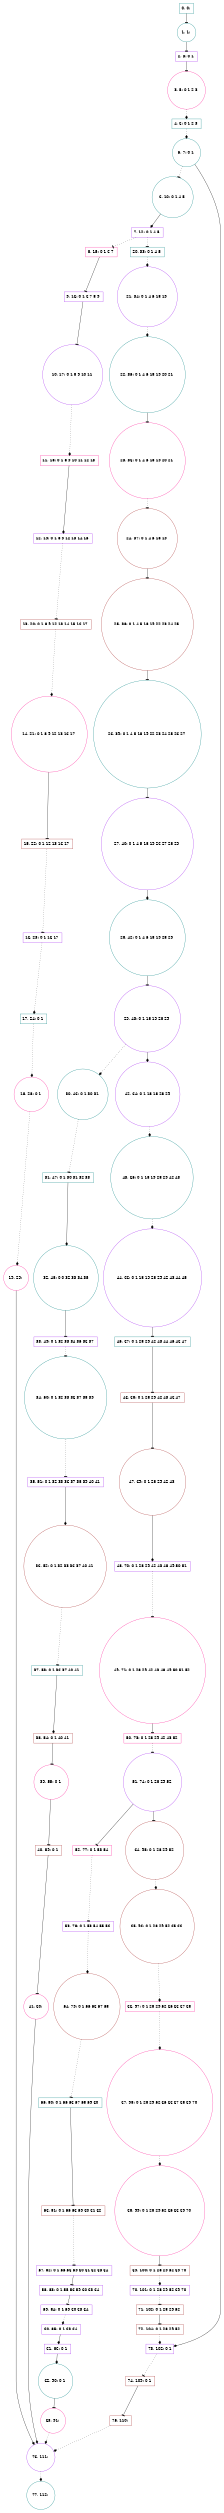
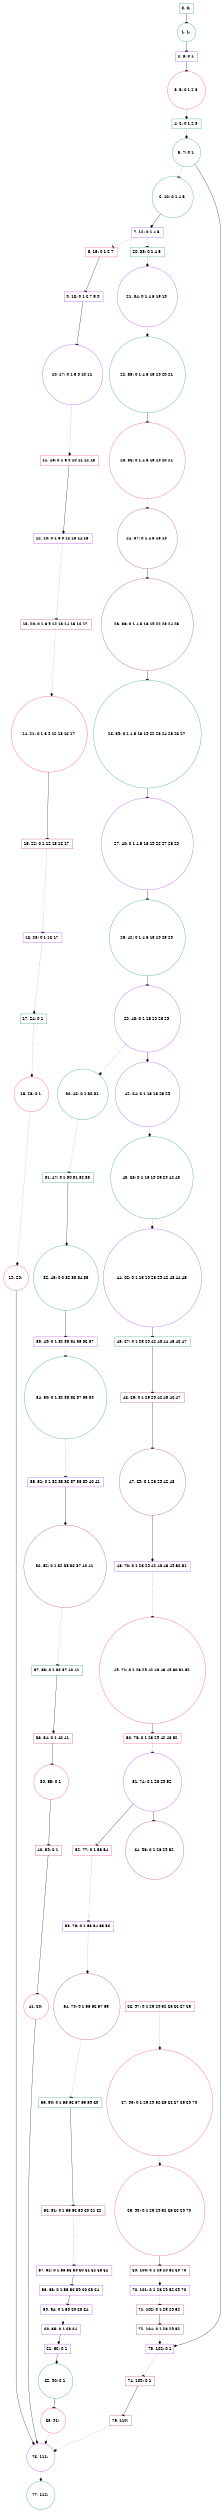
  digraph {
    fontname="DejaVu Sans"
    node [color=purple fontname="DejaVu Sans" shape=box]
    edge [arrowhead=tee fontname="DejaVu Sans" style=solid]
    n1 [color=teal label="0, 0: "]
    n2 [color=teal label="1, 1: " shape=circle]
    n3 [label="2, 3: 0 1 "]
    n4 [color=deeppink label="3, 5: 0 1 2 3 " shape=circle]
    n5 [color=teal label="4, 6: 0 1 2 3 "]
    n6 [color=teal label="5, 7: 0 1 " shape=circle]
    n7 [color=teal label="6, 10: 0 1 4 5 " shape=circle]
    n8 [label="73, 102: 0 1"]
    n9 [label="7, 12: 0 1 4 5 "]
    n10 [color=brown label="74, 109: 0 1 "]
    n11 [color=deeppink label="8, 15: 0 1 6 7 "]
    n12 [color=teal label="20, 33: 0 1 4 5 "]
    n13 [label="9, 16: 0 1 6 7 8 9 "]
    n14 [label="21, 34: 0 1 4 5 18 19 " shape=circle]
    n15 [label="10, 17: 0 1 8 9 10 11 " shape=circle]
    n16 [color=deeppink label="11, 18: 0 1 8 9 10 11 12 13 "]
    n17 [label="12, 19: 0 1 8 9 12 13 14 15 "]
    n18 [color=brown label="13, 20: 0 1 8 9 12 13 14 15 16 17 "]
    n19 [color=deeppink label="14, 21: 0 1 8 9 12 13 16 17 " shape=circle]
    n20 [color=brown label="15, 22: 0 1 12 13 16 17 "]
    n21 [label="16, 23: 0 1 16 17 "]
    n22 [color=teal label="17, 24: 0 1 "]
    n23 [color=deeppink label="18, 28: 0 1 " shape=circle]
    n24 [color=deeppink label="19, 29: " shape=circle]
    n25 [label="76, 111: " shape=circle]
    n26 [color=teal label="77, 112: " shape=circle]
    n27 [color=teal label="22, 35: 0 1 4 5 18 19 20 21 " shape=circle]
    n28 [color=deeppink label="23, 36: 0 1 4 5 18 19 20 21 " shape=circle]
    n29 [color=brown label="24, 37: 0 1 4 5 18 19 " shape=circle]
    n30 [color=brown label="25, 38: 0 1 4 5 18 19 22 23 24 25 " shape=circle]
    n31 [color=teal label="26, 39: 0 1 4 5 18 19 22 23 24 25 26 27 " shape=circle]
    n32 [label="27, 40: 0 1 4 5 18 19 26 27 28 29 " shape=circle]
    n33 [color=teal label="28, 42: 0 1 4 5 18 19 28 29 " shape=circle]
    n34 [label="29, 43: 0 1 18 19 28 29 " shape=circle]
    n35 [color=teal label="30, 46: 0 1 30 31 " shape=circle]
    n36 [label="42, 64: 0 1 18 18 28 29" shape=circle]
    n37 [color=teal label="31, 47: 0 1 30 31 32 33 "]
    n38 [color=teal label="43, 65: 0 1 18 19 28 29 42 43 " shape=circle]
    n39 [color=teal label="32, 48: 0 0 32 33 34 35" shape=circle]
    n40 [label="33, 49: 0 1 32 33 34 35 36 37 "]
    n41 [color=teal label="34, 50: 0 1 32 33 36 37 38 39 " shape=circle]
    n42 [label="35, 51: 0 1 32 33 36 37 38 39 40 41 "]
    n43 [color=brown label="36, 52: 0 1 32 33 36 37 40 41 " shape=circle]
    n44 [color=teal label="37, 53: 0 1 36 37 40 41 "]
    n45 [color=brown label="38, 54: 0 1 40 41 "]
    n46 [color=deeppink label="39, 55: 0 1 " shape=circle]
    n47 [color=brown label="40, 59: 0 1 "]
    n48 [color=deeppink label="41, 60: " shape=circle]
    n49 [label="44, 66: 0 1 18 19 28 29 42 43 44 45 " shape=circle]
    n50 [color=teal label="45, 67: 0 1 28 29 42 43 44 45 46 47 "]
    n51 [color=brown label="46, 68: 0 1 28 29 42 43 46 47 "]
    n52 [color=brown label="47, 69: 0 1 28 29 42 43 " shape=circle]
    n53 [label="48, 70: 0 1 28 29 42 43 48 49 50 51 "]
    n54 [color=deeppink label="49, 71: 0 1 28 29 42 43 48 49 50 51 52 " shape=circle]
    n55 [color=deeppink label="50, 73: 0 1 28 29 42 43 52 "]
    n56 [label="51, 74: 0 1 28 29 52 " shape=circle]
    n57 [color=deeppink label="52, 77: 0 1 53 54 "]
    n58 [color=brown label="64, 95: 0 1 28 29 52 " shape=circle]
    n59 [label="53, 78: 0 1 53 54 55 56 "]
-   n60 [color=brown label="65, 96: 0 1 28 29 52 65 66 " shape=circle]
    n61 [color=brown label="54, 79: 0 1 55 56 57 58 " shape=circle]
    n62 [color=teal label="55, 80: 0 1 55 56 57 58 59 60 "]
    n63 [color=brown label="56, 81: 0 1 55 56 59 60 61 62 "]
    n64 [label="57, 82: 0 1 55 56 59 60 61 62 63 64 "]
    n65 [label="58, 83: 0 1 55 56 59 60 63 64 "]
    n66 [label="59, 84: 0 1 59 60 63 64 "]
    n67 [label="60, 85: 0 1 63 64 "]
    n68 [label="61, 86: 0 1 "]
    n69 [color=teal label="62, 90: 0 1 " shape=circle]
    n70 [color=deeppink label="63, 91: " shape=circle]
    n71 [color=deeppink label="66, 97: 0 1 28 29 52 65 66 67 68 "]
    n72 [color=deeppink label="67, 98: 0 1 28 29 52 65 66 67 68 69 70 " shape=circle]
    n73 [color=deeppink label="68, 99: 0 1 28 29 52 65 66 69 70 " shape=circle]
    n74 [color=brown label="69, 100: 0 1 28 29 52 69 70 "]
    n75 [label="70, 101: 0 1 28 29 52 69 70 "]
    n76 [color=brown label="71, 102: 0 1 28 29 52 "]
    n77 [color=brown label="72, 104: 0 1 28 29 52 "]
    n78 [color=brown label="75, 110: "]
    n1 -> n2
    n2 -> n3
    n3 -> n4
    n4 -> n5 [arrowhead=diamond style=dotted]
    n5 -> n6 [arrowhead=diamond style=dotted]
    n6 -> n7 [style=dotted]
    n6 -> n8 [arrowhead=diamond]
    n7 -> n9 [arrowhead=diamond]
    n8 -> n10 [style=dotted]
    n9 -> n11 [style=dotted]
    n9 -> n12 [style=dotted]
    n10 -> n78
    n11 -> n13
    n12 -> n14 [arrowhead=diamond style=dotted]
    n13 -> n15
    n14 -> n27 [arrowhead=diamond style=dotted]
    n15 -> n16 [arrowhead=diamond style=dotted]
    n16 -> n17 [arrowhead=diamond]
    n17 -> n18 [style=dotted]
    n18 -> n19 [arrowhead=diamond style=dotted]
    n19 -> n20
    n20 -> n21 [style=dotted]
    n21 -> n22 [arrowhead=diamond style=dotted]
    n22 -> n23 [arrowhead=diamond style=dotted]
    n23 -> n24 [arrowhead=diamond style=dotted]
    n24 -> n25 [arrowhead=diamond]
    n25 -> n26 [arrowhead=diamond style=dotted]
    n27 -> n28
    n28 -> n29 [style=dotted]
    n29 -> n30
    n30 -> n31
    n31 -> n32
-   n32 -> n33 [arrowhead=diamond]
+   n32 -> n33
    n33 -> n34
    n34 -> n35 [arrowhead=diamond style=dotted]
    n34 -> n36 [arrowhead=diamond]
    n35 -> n37 [style=dotted]
    n36 -> n38 [arrowhead=diamond style=dotted]
    n37 -> n39 [arrowhead=diamond]
    n38 -> n49 [arrowhead=diamond style=dotted]
    n39 -> n40
    n40 -> n41 [style=dotted]
    n41 -> n42 [style=dotted]
    n42 -> n43 [arrowhead=diamond]
    n43 -> n44 [style=dotted]
    n44 -> n45 [arrowhead=diamond]
    n45 -> n46
    n46 -> n47
    n47 -> n48
    n48 -> n25 [arrowhead=diamond]
    n49 -> n50
    n50 -> n51
    n51 -> n52
    n52 -> n53 [arrowhead=diamond]
    n53 -> n54 [style=dotted]
    n54 -> n55
    n55 -> n56 [style=dotted]
    n56 -> n57
    n56 -> n58
    n57 -> n59 [style=dotted]
-   n58 -> n60 [arrowhead=diamond style=dotted]
    n59 -> n61 [arrowhead=diamond style=dotted]
-   n60 -> n71 [arrowhead=diamond style=dotted]
    n61 -> n62 [style=dotted]
    n62 -> n63
    n63 -> n64 [style=dotted]
    n64 -> n65
    n65 -> n66
    n66 -> n67 [arrowhead=diamond style=dotted]
    n67 -> n68 [arrowhead=diamond]
    n68 -> n69 [arrowhead=diamond]
    n69 -> n70
    n70 -> n25 [arrowhead=diamond style=dotted]
    n71 -> n72 [arrowhead=diamond style=dotted]
    n72 -> n73 [arrowhead=diamond style=dotted]
    n73 -> n74
    n74 -> n75 [arrowhead=diamond style=dotted]
    n75 -> n76 [style=dotted]
    n76 -> n77
    n77 -> n8 [arrowhead=diamond style=dotted]
    n78 -> n25 [arrowhead=diamond style=dotted]
  }
